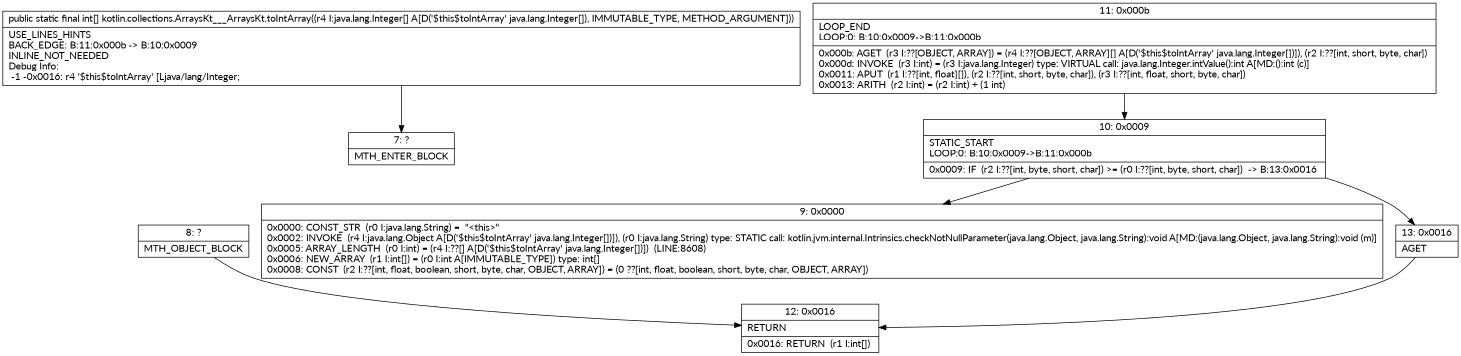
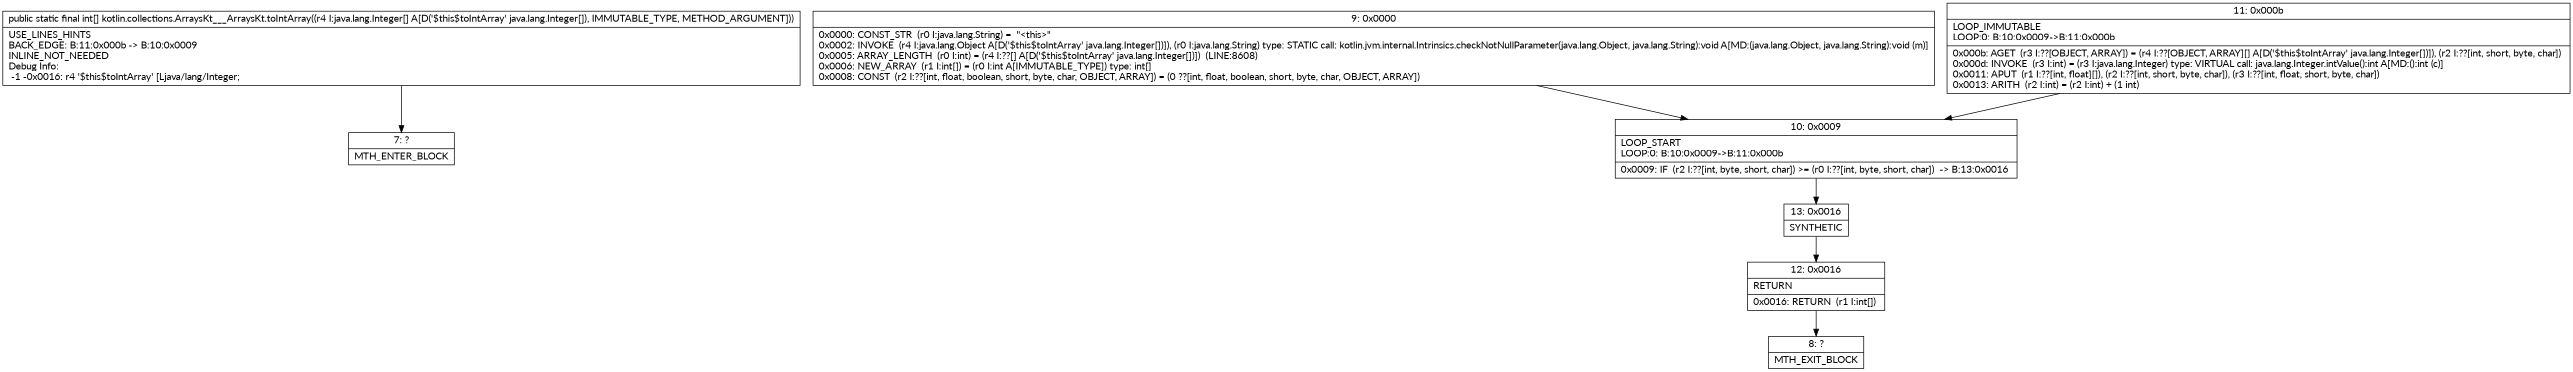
  digraph {
    fontname=Lato
    node [fontname=Lato shape=record]
    edge [fontname=Lato]
    n1 [label="{7\:\ ?|MTH_ENTER_BLOCK\l}"]
    n2 [label="{9\:\ 0x0000|0x0000: CONST_STR  (r0 I:java.lang.String) =  \"\<this\>\" \l0x0002: INVOKE  (r4 I:java.lang.Object A[D('$this$toIntArray' java.lang.Integer[])]), (r0 I:java.lang.String) type: STATIC call: kotlin.jvm.internal.Intrinsics.checkNotNullParameter(java.lang.Object, java.lang.String):void A[MD:(java.lang.Object, java.lang.String):void (m)]\l0x0005: ARRAY_LENGTH  (r0 I:int) = (r4 I:??[] A[D('$this$toIntArray' java.lang.Integer[])])  (LINE:8608)\l0x0006: NEW_ARRAY  (r1 I:int[]) = (r0 I:int A[IMMUTABLE_TYPE]) type: int[] \l0x0008: CONST  (r2 I:??[int, float, boolean, short, byte, char, OBJECT, ARRAY]) = (0 ??[int, float, boolean, short, byte, char, OBJECT, ARRAY]) \l}"]
-   n3 [label="{10\:\ 0x0009|STATIC_START\lLOOP:0: B:10:0x0009\-\>B:11:0x000b\l|0x0009: IF  (r2 I:??[int, byte, short, char]) \>= (r0 I:??[int, byte, short, char])  \-\> B:13:0x0016 \l}"]
-   n4 [label="{13\:\ 0x0016|AGET\l}"]
-   n5 [label="{11\:\ 0x000b|LOOP_END\lLOOP:0: B:10:0x0009\-\>B:11:0x000b\l|0x000b: AGET  (r3 I:??[OBJECT, ARRAY]) = (r4 I:??[OBJECT, ARRAY][] A[D('$this$toIntArray' java.lang.Integer[])]), (r2 I:??[int, short, byte, char]) \l0x000d: INVOKE  (r3 I:int) = (r3 I:java.lang.Integer) type: VIRTUAL call: java.lang.Integer.intValue():int A[MD:():int (c)]\l0x0011: APUT  (r1 I:??[int, float][]), (r2 I:??[int, short, byte, char]), (r3 I:??[int, float, short, byte, char]) \l0x0013: ARITH  (r2 I:int) = (r2 I:int) + (1 int) \l}"]
+   n3 [label="{10\:\ 0x0009|LOOP_START\lLOOP:0: B:10:0x0009\-\>B:11:0x000b\l|0x0009: IF  (r2 I:??[int, byte, short, char]) \>= (r0 I:??[int, byte, short, char])  \-\> B:13:0x0016 \l}"]
+   n4 [label="{13\:\ 0x0016|SYNTHETIC\l}"]
+   n5 [label="{11\:\ 0x000b|LOOP_IMMUTABLE\lLOOP:0: B:10:0x0009\-\>B:11:0x000b\l|0x000b: AGET  (r3 I:??[OBJECT, ARRAY]) = (r4 I:??[OBJECT, ARRAY][] A[D('$this$toIntArray' java.lang.Integer[])]), (r2 I:??[int, short, byte, char]) \l0x000d: INVOKE  (r3 I:int) = (r3 I:java.lang.Integer) type: VIRTUAL call: java.lang.Integer.intValue():int A[MD:():int (c)]\l0x0011: APUT  (r1 I:??[int, float][]), (r2 I:??[int, short, byte, char]), (r3 I:??[int, float, short, byte, char]) \l0x0013: ARITH  (r2 I:int) = (r2 I:int) + (1 int) \l}"]
    n6 [label="{12\:\ 0x0016|RETURN\l|0x0016: RETURN  (r1 I:int[]) \l}"]
-   n7 [label="{8\:\ ?|MTH_OBJECT_BLOCK\l}"]
+   n7 [label="{8\:\ ?|MTH_EXIT_BLOCK\l}"]
    n8 [label="{public static final int[] kotlin.collections.ArraysKt___ArraysKt.toIntArray((r4 I:java.lang.Integer[] A[D('$this$toIntArray' java.lang.Integer[]), IMMUTABLE_TYPE, METHOD_ARGUMENT]))  | USE_LINES_HINTS\lBACK_EDGE: B:11:0x000b \-\> B:10:0x0009\lINLINE_NOT_NEEDED\lDebug Info:\l  \-1 \-0x0016: r4 '$this$toIntArray' [Ljava\/lang\/Integer;\l}"]
-   n3 -> n2
+   n2 -> n3
    n3 -> n4
    n4 -> n6
    n5 -> n3
-   n7 -> n6
+   n6 -> n7
    n8 -> n1
  }
